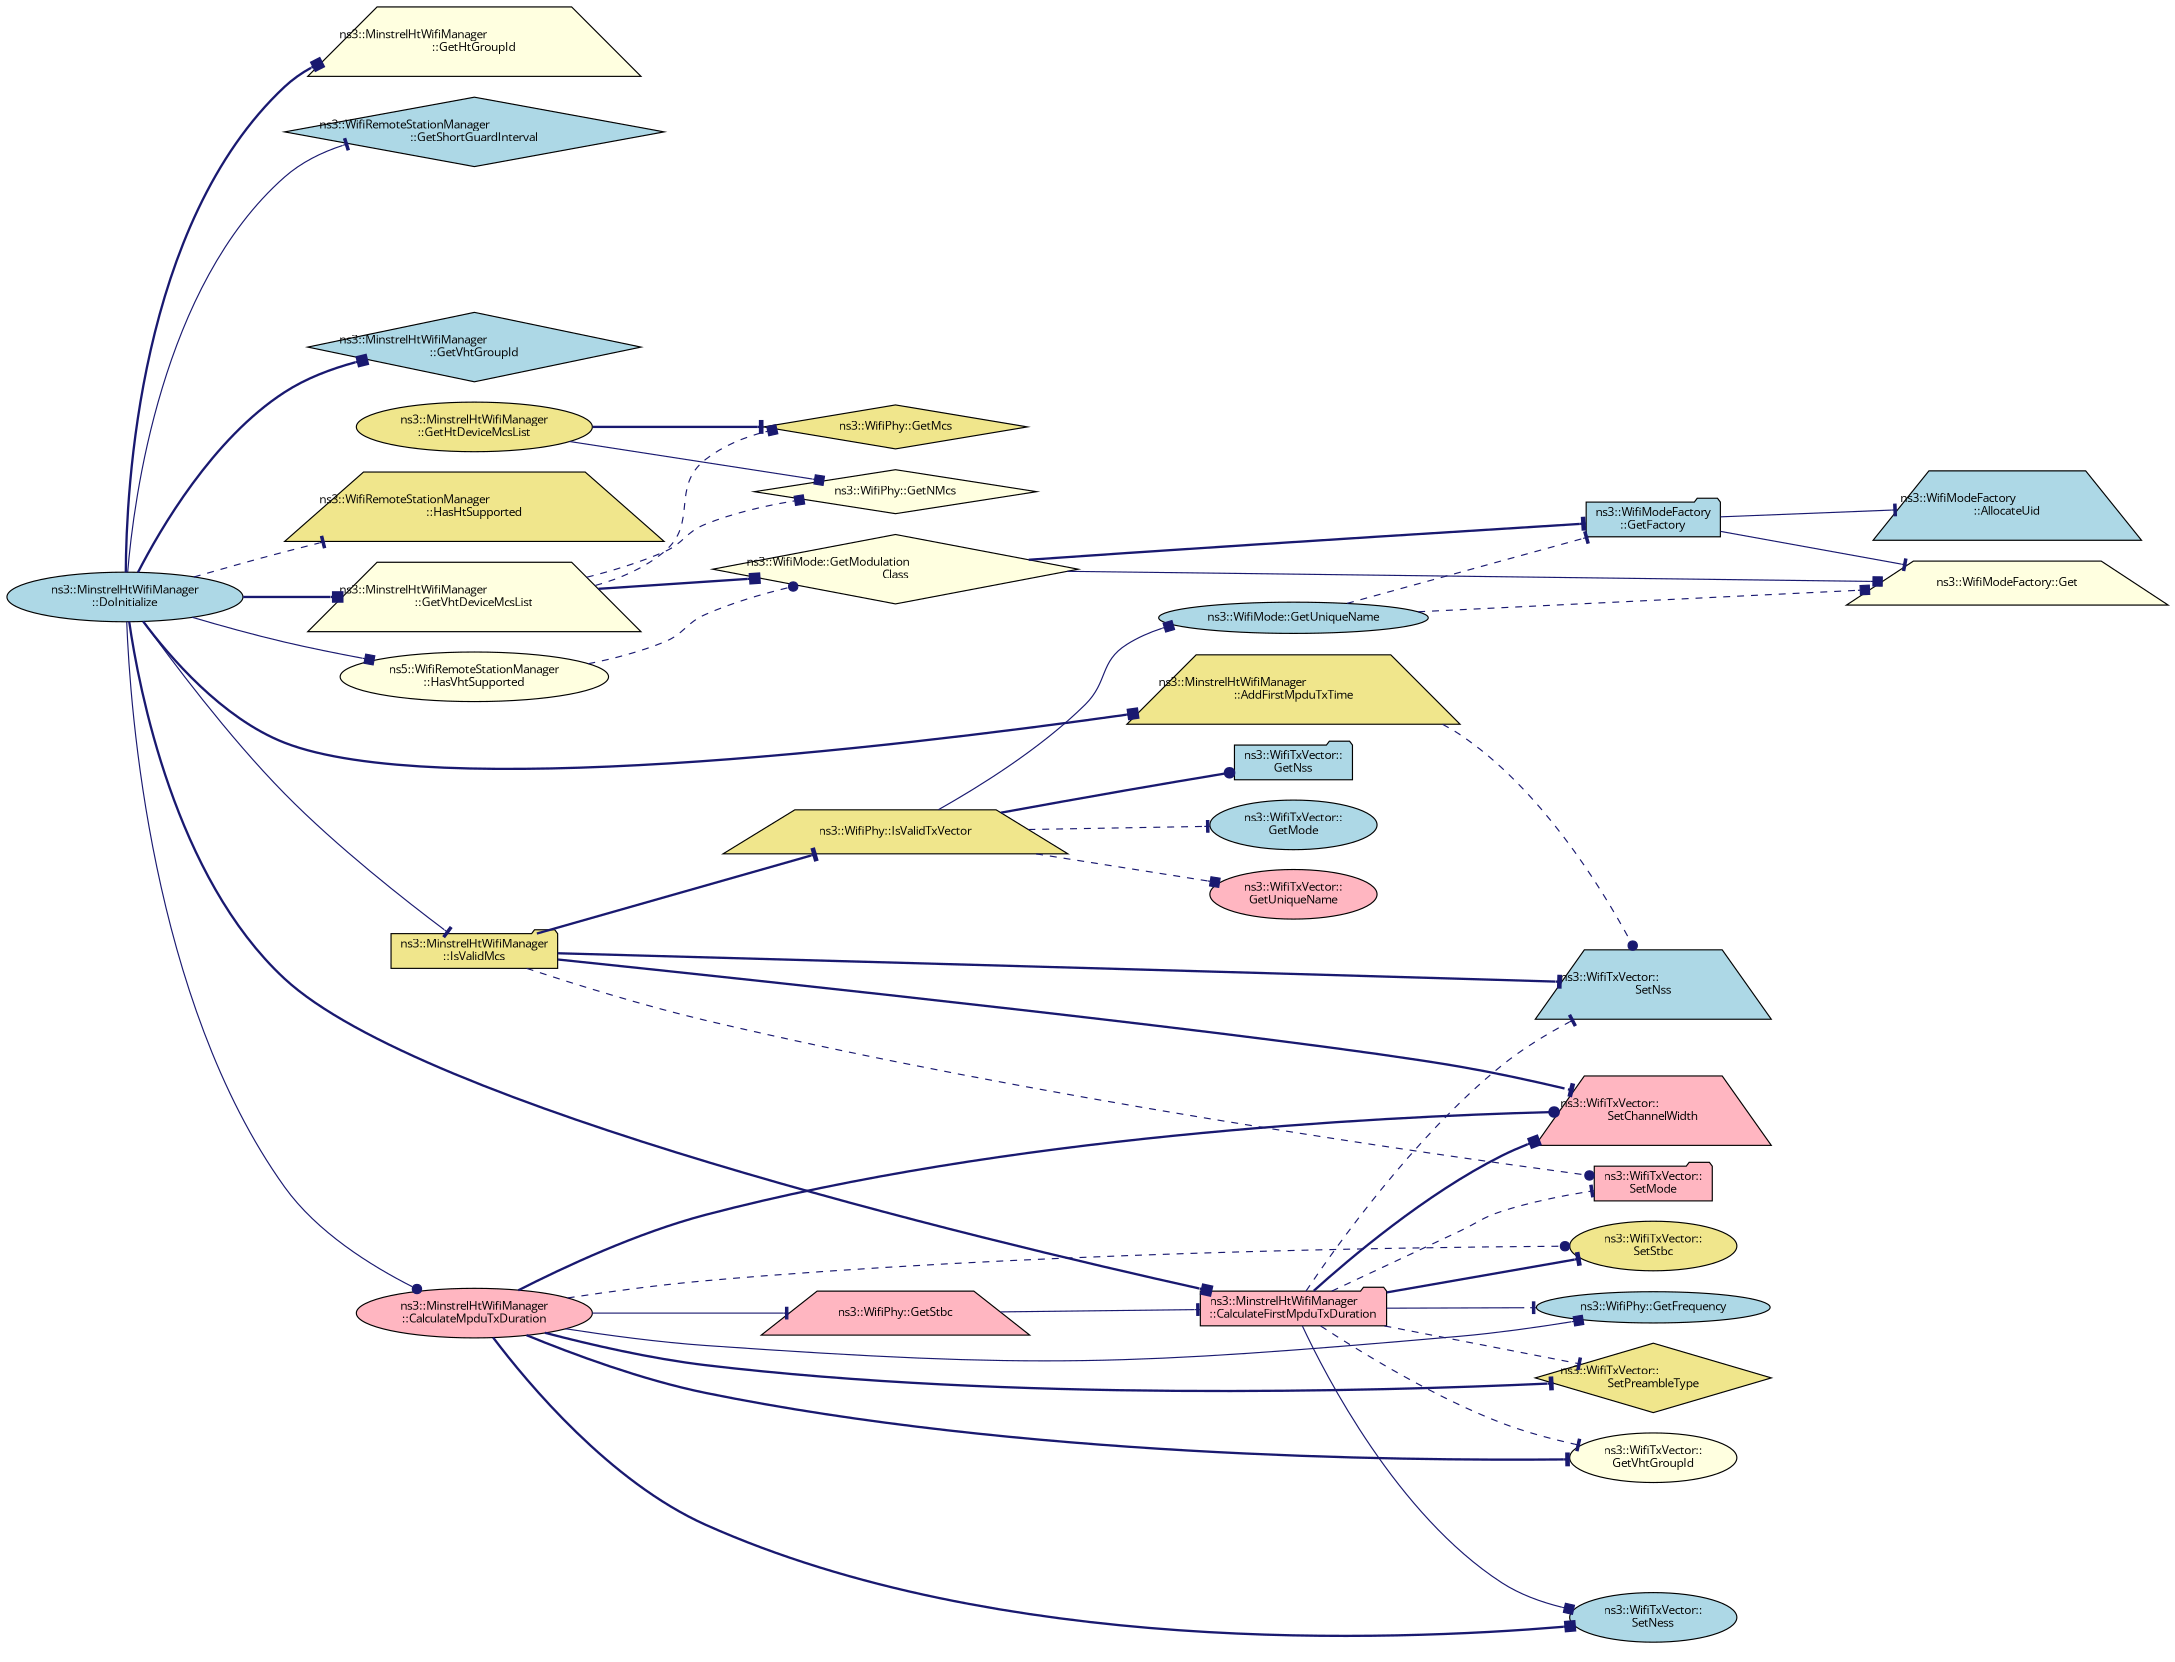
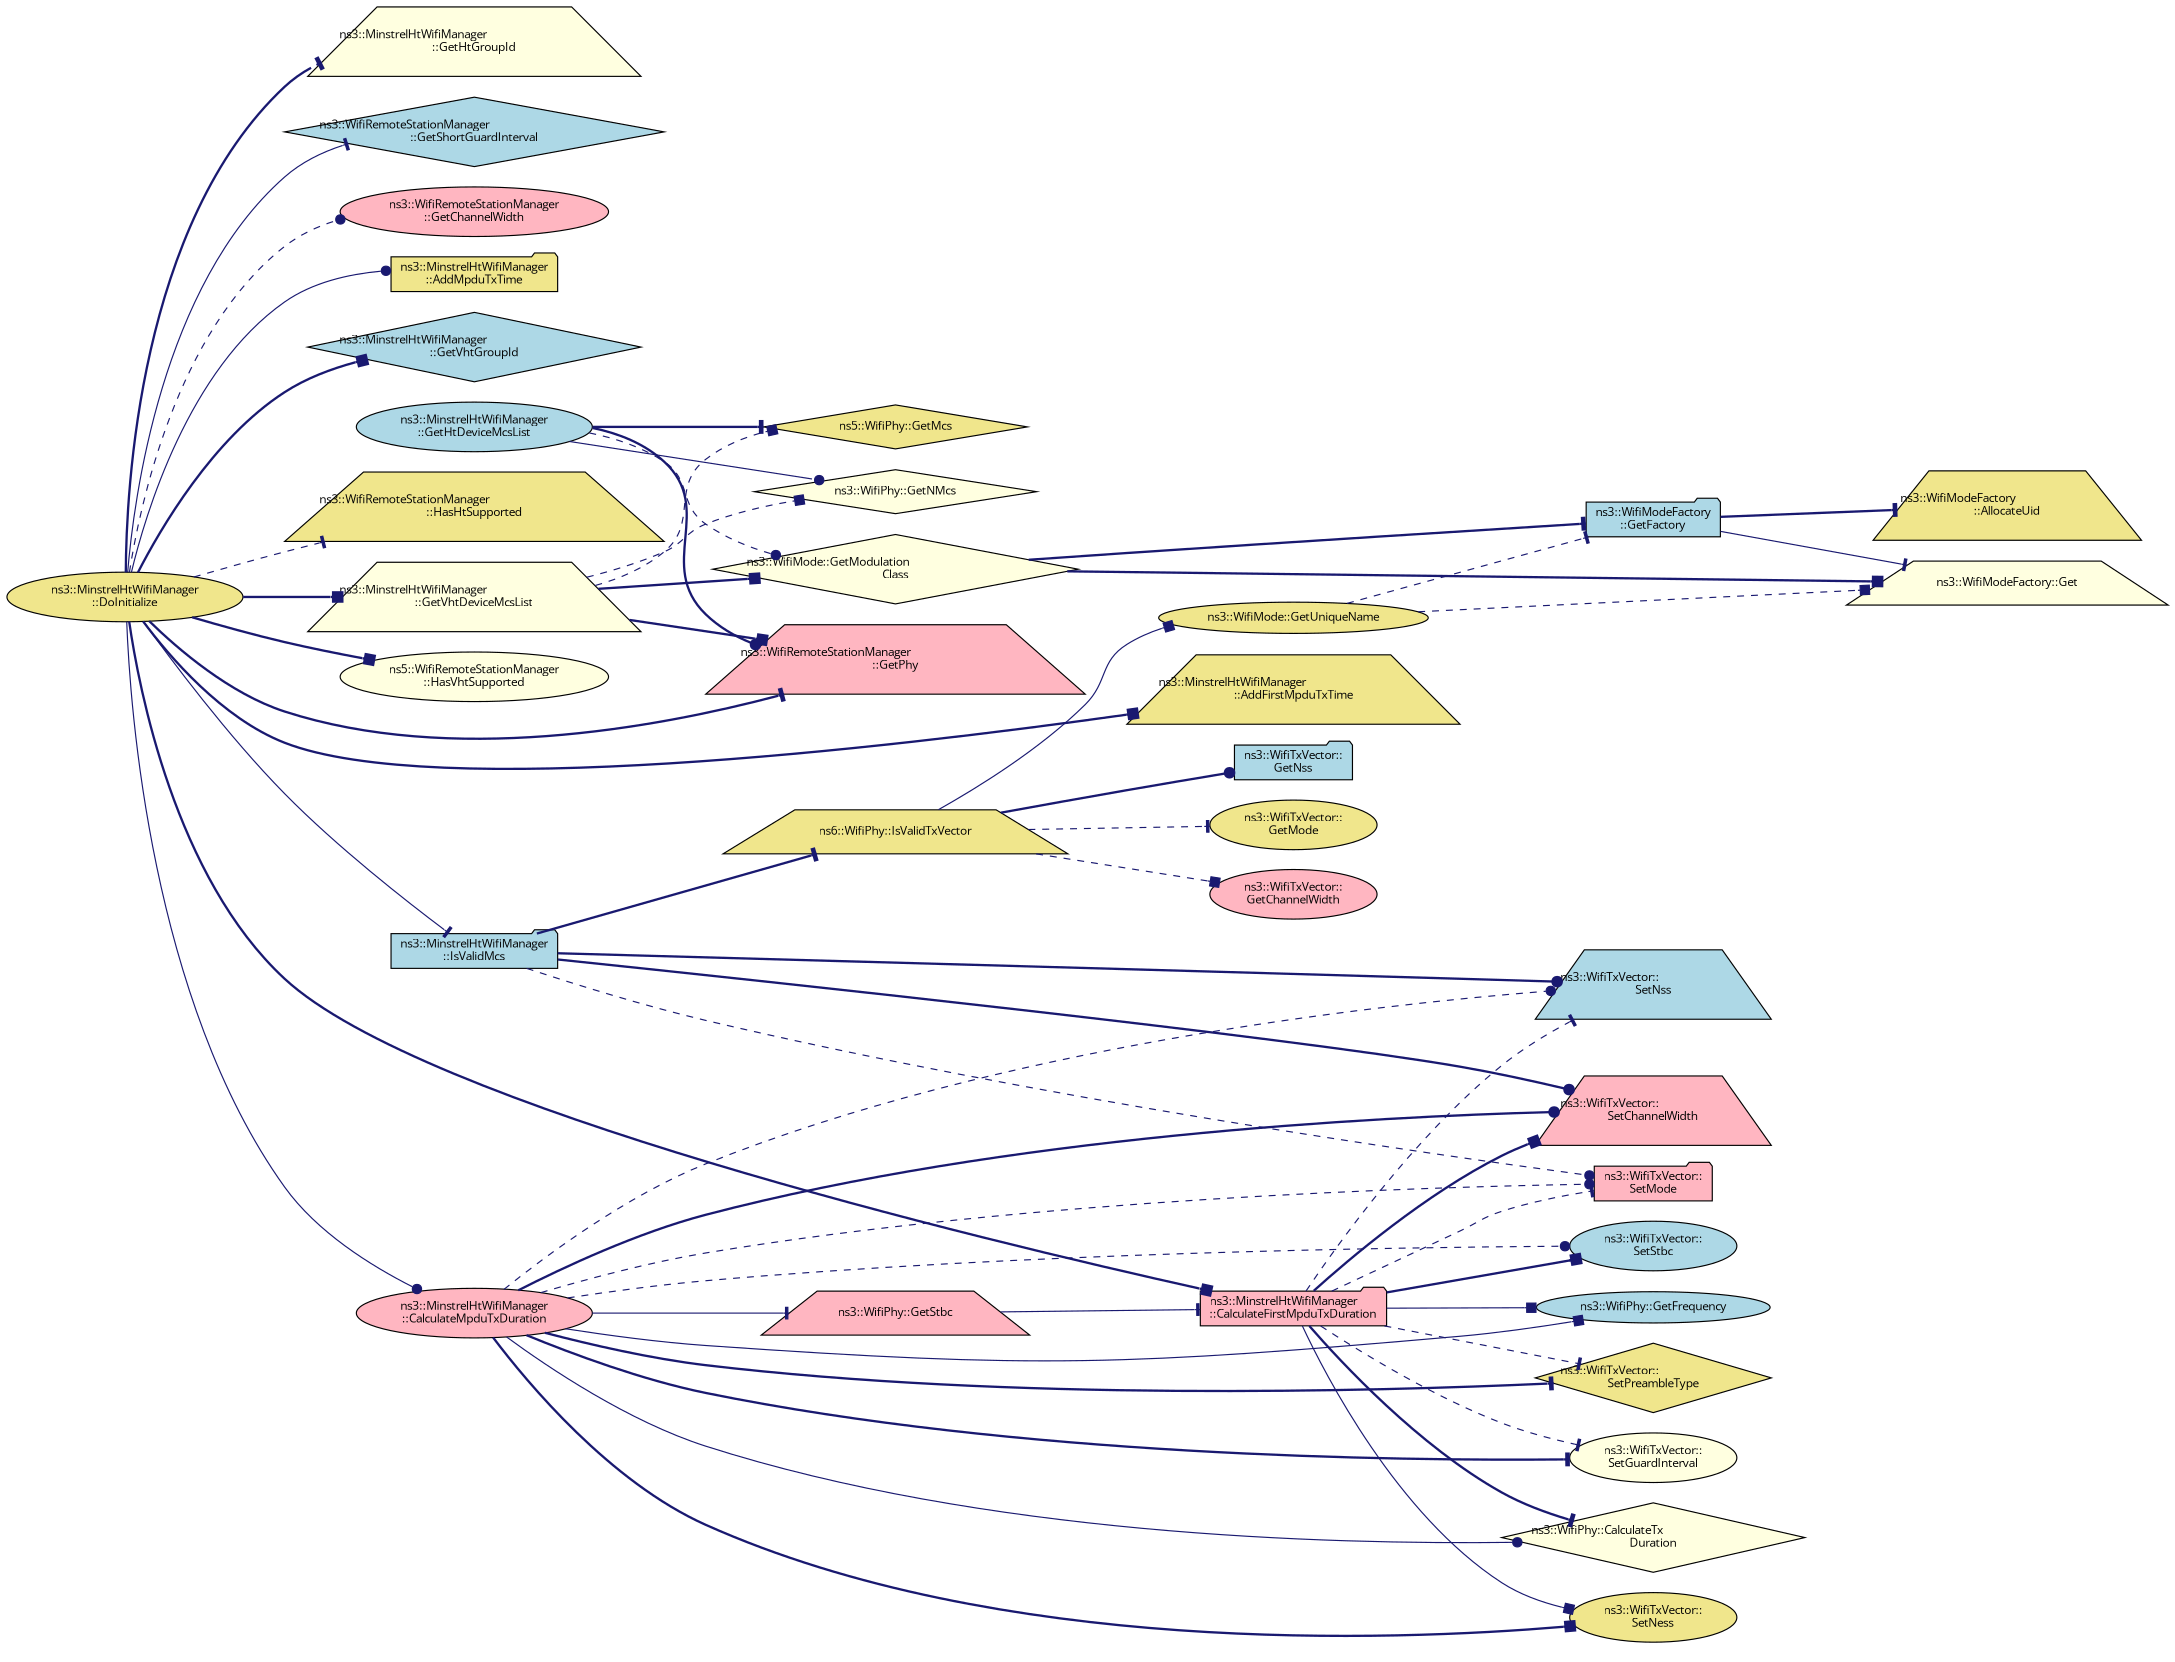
  digraph {
    fontname="Open Sans"
    rankdir=LR
    node [color=black fillcolor=lightblue fontname="Open Sans" fontsize=10 shape=ellipse style=filled]
    edge [arrowhead=tee color=midnightblue fontname="Open Sans" fontsize=10 labelfontname=Helvetica labelfontsize=10 style=bold]
-   n1 [fontcolor=black height=0.2 label="ns3::MinstrelHtWifiManager\l::DoInitialize" width=0.4]
+   n1 [fillcolor=khaki fontcolor=black height=0.2 label="ns3::MinstrelHtWifiManager\l::DoInitialize" width=0.4]
    n2 [fillcolor=khaki height=0.2 label="ns3::WifiRemoteStationManager\l::HasHtSupported" shape=trapezium width=0.4]
    n3 [fillcolor=lightyellow height=0.2 label="ns5::WifiRemoteStationManager\l::HasVhtSupported" width=0.4]
    n4 [fillcolor=lightyellow height=0.2 label="ns3::MinstrelHtWifiManager\l::GetHtGroupId" shape=trapezium width=0.4]
+   n5 [fillcolor=lightpink height=0.2 label="ns3::WifiRemoteStationManager\l::GetPhy" shape=trapezium width=0.4]
    n6 [height=0.2 label="ns3::WifiRemoteStationManager\l::GetShortGuardInterval" shape=diamond width=0.4]
+   n7 [fillcolor=lightpink height=0.2 label="ns3::WifiRemoteStationManager\l::GetChannelWidth" width=0.4]
    n8 [fillcolor=khaki height=0.2 label="ns3::MinstrelHtWifiManager\l::AddFirstMpduTxTime" shape=trapezium width=0.4]
    n9 [fillcolor=lightpink height=0.2 label="ns3::MinstrelHtWifiManager\l::CalculateFirstMpduTxDuration" shape=folder width=0.4]
+   n10 [fillcolor=khaki height=0.2 label="ns3::MinstrelHtWifiManager\l::AddMpduTxTime" shape=folder width=0.4]
    n11 [fillcolor=lightpink height=0.2 label="ns3::MinstrelHtWifiManager\l::CalculateMpduTxDuration" width=0.4]
    n12 [height=0.2 label="ns3::MinstrelHtWifiManager\l::GetVhtGroupId" shape=diamond width=0.4]
    n13 [fillcolor=lightyellow height=0.2 label="ns3::MinstrelHtWifiManager\l::GetVhtDeviceMcsList" shape=trapezium width=0.4]
-   n14 [fillcolor=khaki height=0.2 label="ns3::MinstrelHtWifiManager\l::IsValidMcs" shape=folder width=0.4]
-   n15 [fillcolor=khaki height=0.2 label="ns3::MinstrelHtWifiManager\l::GetHtDeviceMcsList" width=0.4]
+   n14 [height=0.2 label="ns3::MinstrelHtWifiManager\l::IsValidMcs" shape=folder width=0.4]
+   n15 [height=0.2 label="ns3::MinstrelHtWifiManager\l::GetHtDeviceMcsList" width=0.4]
    n16 [fillcolor=lightyellow height=0.2 label="ns3::WifiPhy::GetNMcs" shape=diamond width=0.4]
-   n17 [fillcolor=khaki height=0.2 label="ns3::WifiPhy::GetMcs" shape=diamond width=0.4]
+   n17 [fillcolor=khaki height=0.2 label="ns5::WifiPhy::GetMcs" shape=diamond width=0.4]
    n18 [fillcolor=lightyellow height=0.2 label="ns3::WifiMode::GetModulation\lClass" shape=diamond width=0.4]
    n19 [height=0.2 label="ns3::WifiTxVector::\lSetNss" shape=trapezium width=0.4]
-   n20 [fillcolor=lightyellow height=0.2 label="ns3::WifiTxVector::\lGetVhtGroupId" width=0.4]
+   n20 [fillcolor=lightyellow height=0.2 label="ns3::WifiTxVector::\lSetGuardInterval" width=0.4]
    n21 [fillcolor=lightpink height=0.2 label="ns3::WifiTxVector::\lSetChannelWidth" shape=trapezium width=0.4]
-   n22 [height=0.2 label="ns3::WifiTxVector::\lSetNess" width=0.4]
-   n23 [fillcolor=khaki height=0.2 label="ns3::WifiTxVector::\lSetStbc" width=0.4]
+   n22 [fillcolor=khaki height=0.2 label="ns3::WifiTxVector::\lSetNess" width=0.4]
+   n23 [height=0.2 label="ns3::WifiTxVector::\lSetStbc" width=0.4]
    n24 [fillcolor=lightpink height=0.2 label="ns3::WifiTxVector::\lSetMode" shape=folder width=0.4]
    n25 [fillcolor=khaki height=0.2 label="ns3::WifiTxVector::\lSetPreambleType" shape=diamond width=0.4]
+   n26 [fillcolor=lightyellow height=0.2 label="ns3::WifiPhy::CalculateTx\lDuration" shape=diamond width=0.4]
    n27 [height=0.2 label="ns3::WifiPhy::GetFrequency" width=0.4]
    n28 [fillcolor=lightpink height=0.2 label="ns3::WifiPhy::GetStbc" shape=trapezium width=0.4]
-   n29 [fillcolor=khaki height=0.2 label="ns3::WifiPhy::IsValidTxVector" shape=trapezium width=0.4]
+   n29 [fillcolor=khaki height=0.2 label="ns6::WifiPhy::IsValidTxVector" shape=trapezium width=0.4]
    n30 [height=0.2 label="ns3::WifiModeFactory\l::GetFactory" shape=folder width=0.4]
    n31 [fillcolor=lightyellow height=0.2 label="ns3::WifiModeFactory::Get" shape=trapezium width=0.4]
-   n32 [height=0.2 label="ns3::WifiModeFactory\l::AllocateUid" shape=trapezium width=0.4]
-   n33 [fillcolor=lightpink height=0.2 label="ns3::WifiTxVector::\lGetUniqueName" width=0.4]
+   n32 [fillcolor=khaki height=0.2 label="ns3::WifiModeFactory\l::AllocateUid" shape=trapezium width=0.4]
+   n33 [fillcolor=lightpink height=0.2 label="ns3::WifiTxVector::\lGetChannelWidth" width=0.4]
    n34 [height=0.2 label="ns3::WifiTxVector::\lGetNss" shape=folder width=0.4]
-   n35 [height=0.2 label="ns3::WifiTxVector::\lGetMode" width=0.4]
-   n36 [height=0.2 label="ns3::WifiMode::GetUniqueName" width=0.4]
+   n35 [fillcolor=khaki height=0.2 label="ns3::WifiTxVector::\lGetMode" width=0.4]
+   n36 [fillcolor=khaki height=0.2 label="ns3::WifiMode::GetUniqueName" width=0.4]
    n1 -> n2 [style=dashed]
-   n1 -> n3 [arrowhead=box style=solid]
-   n1 -> n4 [arrowhead=box]
+   n1 -> n3 [arrowhead=box]
+   n1 -> n4
+   n1 -> n5
    n1 -> n6 [style=solid]
+   n1 -> n7 [arrowhead=dot style=dashed]
    n1 -> n8 [arrowhead=box]
    n1 -> n9 [arrowhead=box]
+   n1 -> n10 [arrowhead=dot style=solid]
    n1 -> n11 [arrowhead=dot style=solid]
    n1 -> n12 [arrowhead=box]
    n1 -> n13 [arrowhead=box]
    n1 -> n14 [style=solid]
    n9 -> n19 [style=dashed]
    n9 -> n20 [style=dashed]
    n9 -> n21 [arrowhead=box]
    n9 -> n22 [arrowhead=box style=solid]
-   n9 -> n23
+   n9 -> n23 [arrowhead=box]
    n9 -> n24 [style=dashed]
    n9 -> n25 [style=dashed]
-   n9 -> n27 [style=solid]
-   n8 -> n19 [arrowhead=dot style=dashed]
+   n9 -> n26
+   n9 -> n27 [arrowhead=box style=solid]
+   n11 -> n19 [arrowhead=dot style=dashed]
    n11 -> n20
    n11 -> n21 [arrowhead=dot]
    n11 -> n22 [arrowhead=box]
    n11 -> n23 [arrowhead=dot style=dashed]
+   n11 -> n24 [arrowhead=dot style=dashed]
    n11 -> n25
+   n11 -> n26 [arrowhead=dot style=solid]
    n11 -> n27 [arrowhead=box style=solid]
    n11 -> n28 [style=solid]
+   n13 -> n5 [arrowhead=box]
    n13 -> n16 [arrowhead=box style=dashed]
    n13 -> n17 [arrowhead=box style=dashed]
    n13 -> n18 [arrowhead=box]
-   n14 -> n19
-   n14 -> n21
+   n14 -> n19 [arrowhead=dot]
+   n14 -> n21 [arrowhead=dot]
    n14 -> n24 [arrowhead=dot style=dashed]
    n14 -> n29
-   n15 -> n16 [arrowhead=box style=solid]
+   n15 -> n5 [arrowhead=dot]
+   n15 -> n16 [arrowhead=dot style=solid]
    n15 -> n17
-   n3 -> n18 [arrowhead=dot style=dashed]
+   n15 -> n18 [arrowhead=dot style=dashed]
    n18 -> n30
-   n18 -> n31 [arrowhead=box style=solid]
+   n18 -> n31 [arrowhead=box]
    n28 -> n9 [style=solid]
    n29 -> n33 [arrowhead=box style=dashed]
    n29 -> n34 [arrowhead=dot]
    n29 -> n35 [style=dashed]
    n29 -> n36 [arrowhead=box style=solid]
    n30 -> n31 [style=solid]
-   n30 -> n32 [style=solid]
+   n30 -> n32
    n36 -> n30 [style=dashed]
    n36 -> n31 [arrowhead=box style=dashed]
  }
